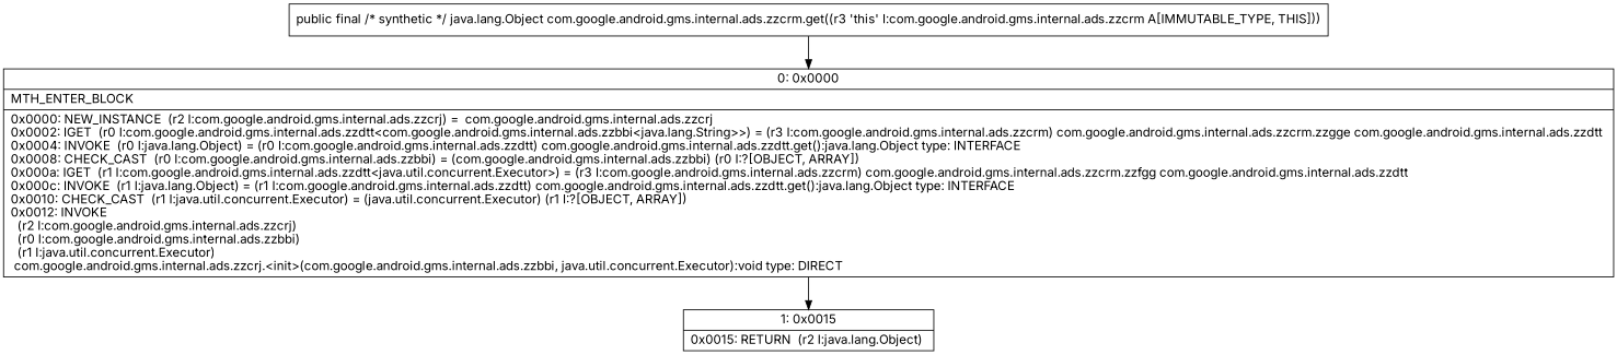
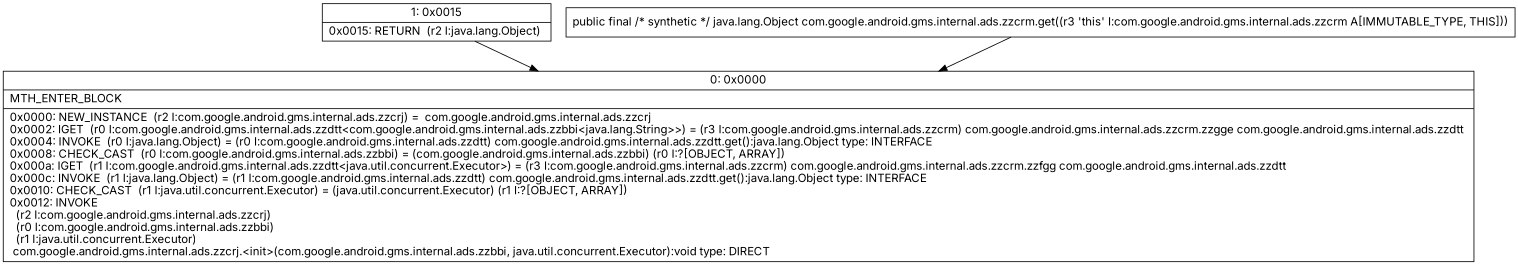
  digraph {
    fontname=Inter
    node [shape=record fontname=Inter]
    edge [fontname=Inter]
    n1 [label="{0\:\ 0x0000|MTH_ENTER_BLOCK\l|0x0000: NEW_INSTANCE  (r2 I:com.google.android.gms.internal.ads.zzcrj) =  com.google.android.gms.internal.ads.zzcrj \l0x0002: IGET  (r0 I:com.google.android.gms.internal.ads.zzdtt\<com.google.android.gms.internal.ads.zzbbi\<java.lang.String\>\>) = (r3 I:com.google.android.gms.internal.ads.zzcrm) com.google.android.gms.internal.ads.zzcrm.zzgge com.google.android.gms.internal.ads.zzdtt \l0x0004: INVOKE  (r0 I:java.lang.Object) = (r0 I:com.google.android.gms.internal.ads.zzdtt) com.google.android.gms.internal.ads.zzdtt.get():java.lang.Object type: INTERFACE \l0x0008: CHECK_CAST  (r0 I:com.google.android.gms.internal.ads.zzbbi) = (com.google.android.gms.internal.ads.zzbbi) (r0 I:?[OBJECT, ARRAY]) \l0x000a: IGET  (r1 I:com.google.android.gms.internal.ads.zzdtt\<java.util.concurrent.Executor\>) = (r3 I:com.google.android.gms.internal.ads.zzcrm) com.google.android.gms.internal.ads.zzcrm.zzfgg com.google.android.gms.internal.ads.zzdtt \l0x000c: INVOKE  (r1 I:java.lang.Object) = (r1 I:com.google.android.gms.internal.ads.zzdtt) com.google.android.gms.internal.ads.zzdtt.get():java.lang.Object type: INTERFACE \l0x0010: CHECK_CAST  (r1 I:java.util.concurrent.Executor) = (java.util.concurrent.Executor) (r1 I:?[OBJECT, ARRAY]) \l0x0012: INVOKE  \l  (r2 I:com.google.android.gms.internal.ads.zzcrj)\l  (r0 I:com.google.android.gms.internal.ads.zzbbi)\l  (r1 I:java.util.concurrent.Executor)\l com.google.android.gms.internal.ads.zzcrj.\<init\>(com.google.android.gms.internal.ads.zzbbi, java.util.concurrent.Executor):void type: DIRECT \l}"]
    n2 [label="{1\:\ 0x0015|0x0015: RETURN  (r2 I:java.lang.Object) \l}"]
    n3 [label="{public final \/* synthetic *\/ java.lang.Object com.google.android.gms.internal.ads.zzcrm.get((r3 'this' I:com.google.android.gms.internal.ads.zzcrm A[IMMUTABLE_TYPE, THIS])) }"]
-   n1 -> n2
+   n2 -> n1
    n3 -> n1
  }
